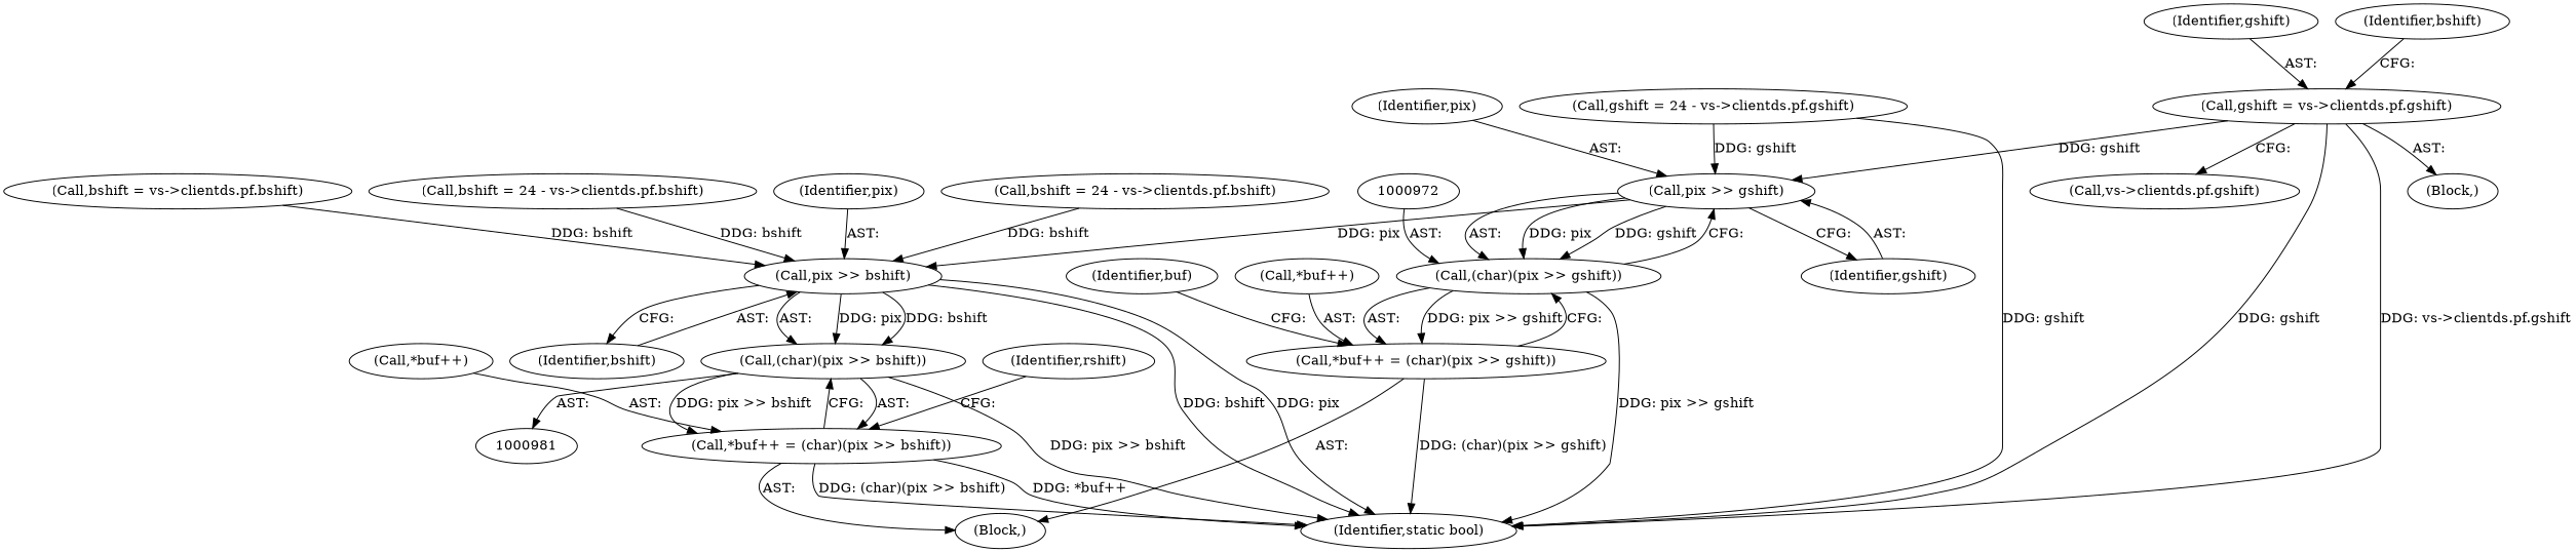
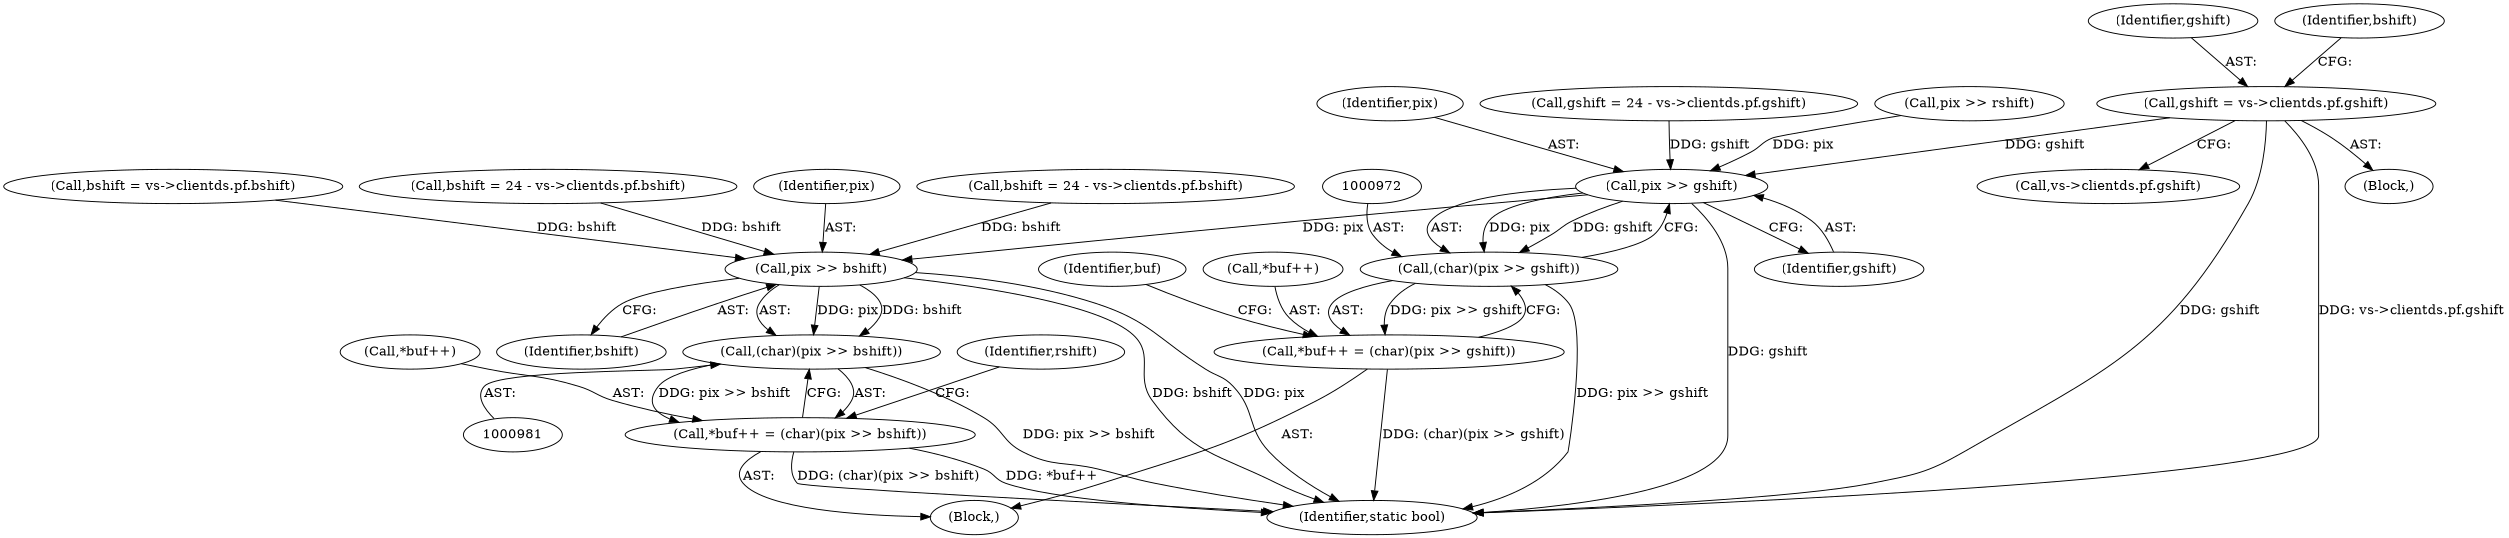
  digraph {
    n1 [label="(Call,gshift = vs->clientds.pf.gshift)"]
    n2 [label="(Call,pix >> gshift)"]
    n3 [label="(Identifier,static bool)"]
    n4 [label="(Block,)"]
    n5 [label="(Call,vs->clientds.pf.gshift)"]
    n6 [label="(Call,(char)(pix >> gshift))"]
    n7 [label="(Call,pix >> bshift)"]
    n8 [label="(Identifier,gshift)"]
    n9 [label="(Call,*buf++ = (char)(pix >> gshift))"]
    n10 [label="(Call,(char)(pix >> bshift))"]
    n11 [label="(Identifier,bshift)"]
    n12 [label="(Block,)"]
    n13 [label="(Call,*buf++ = (char)(pix >> bshift))"]
    n14 [label="(Call,gshift = 24 - vs->clientds.pf.gshift)"]
    n15 [label="(Identifier,pix)"]
    n16 [label="(Call,bshift = 24 - vs->clientds.pf.bshift)"]
    n17 [label="(Call,*buf++)"]
    n18 [label="(Identifier,gshift)"]
    n19 [label="(Call,bshift = vs->clientds.pf.bshift)"]
    n20 [label="(Identifier,pix)"]
    n21 [label="(Identifier,rshift)"]
    n22 [label="(Identifier,buf)"]
+   n23 [label="(Call,pix >> rshift)"]
    n24 [label="(Call,bshift = 24 - vs->clientds.pf.bshift)"]
    n25 [label="(Call,*buf++)"]
    n26 [label="(Identifier,bshift)"]
    1000972
    1000981
    n1 -> n2 [label="DDG: gshift"]
    n1 -> n3 [label="DDG: gshift"]
    n1 -> n3 [label="DDG: vs->clientds.pf.gshift"]
    n1 -> n4 [label="AST: "]
    n1 -> n5 [label="CFG: "]
-   n14 -> n3 [label="DDG: gshift"]
+   n2 -> n3 [label="DDG: gshift"]
    n2 -> n6 [label="AST: "]
    n2 -> n6 [label="DDG: pix"]
    n2 -> n6 [label="DDG: gshift"]
    n2 -> n7 [label="DDG: pix"]
    n2 -> n8 [label="CFG: "]
    n6 -> n2 [label="CFG: "]
    n6 -> n3 [label="DDG: pix >> gshift"]
    n6 -> n9 [label="AST: "]
    n6 -> n9 [label="DDG: pix >> gshift"]
    n7 -> n3 [label="DDG: bshift"]
    n7 -> n3 [label="DDG: pix"]
    n7 -> n10 [label="AST: "]
    n7 -> n10 [label="DDG: pix"]
    n7 -> n10 [label="DDG: bshift"]
    n7 -> n11 [label="CFG: "]
    n8 -> n2 [label="AST: "]
    n9 -> n3 [label="DDG: (char)(pix >> gshift)"]
    n9 -> n6 [label="CFG: "]
    n9 -> n12 [label="AST: "]
    n10 -> n3 [label="DDG: pix >> bshift"]
    n10 -> n13 [label="AST: "]
    n10 -> n13 [label="DDG: pix >> bshift"]
    n11 -> n7 [label="AST: "]
    n13 -> n3 [label="DDG: *buf++"]
    n13 -> n3 [label="DDG: (char)(pix >> bshift)"]
    n13 -> n10 [label="CFG: "]
    n13 -> n12 [label="AST: "]
    n14 -> n2 [label="DDG: gshift"]
    n15 -> n7 [label="AST: "]
    n16 -> n7 [label="DDG: bshift"]
    n17 -> n9 [label="AST: "]
    n18 -> n1 [label="AST: "]
    n19 -> n7 [label="DDG: bshift"]
    n20 -> n2 [label="AST: "]
    n21 -> n13 [label="CFG: "]
    n22 -> n9 [label="CFG: "]
+   n23 -> n2 [label="DDG: pix"]
    n24 -> n7 [label="DDG: bshift"]
    n25 -> n13 [label="AST: "]
    n26 -> n1 [label="CFG: "]
    1000972 -> n6 [label="AST: "]
-   n10 -> 1000981 [label="AST: "]
+   1000981 -> n10 [label="AST: "]
  }
